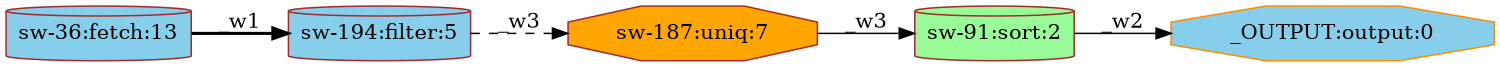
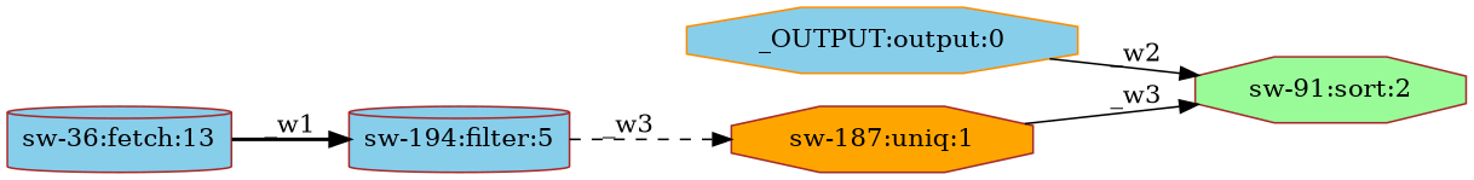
  digraph {
    rankdir=LR
    node [color=brown fillcolor=skyblue shape=octagon style=filled]
    edge [style=solid]
    n1 [color=darkorange label="_OUTPUT:output:0"]
-   n2 [fillcolor=palegreen label="sw-91:sort:2" shape=cylinder]
+   n2 [fillcolor=palegreen label="sw-91:sort:2"]
    n3 [label="sw-36:fetch:13" shape=cylinder]
    n4 [label="sw-194:filter:5" shape=cylinder]
-   n5 [fillcolor=orange label="sw-187:uniq:7"]
-   n2 -> n1 [label=_w2]
+   n5 [fillcolor=orange label="sw-187:uniq:1"]
+   n1 -> n2 [label=_w2]
    n3 -> n4 [label=_w1 style=bold]
    n4 -> n5 [label=_w3 style=dashed]
    n5 -> n2 [label=_w3]
  }
